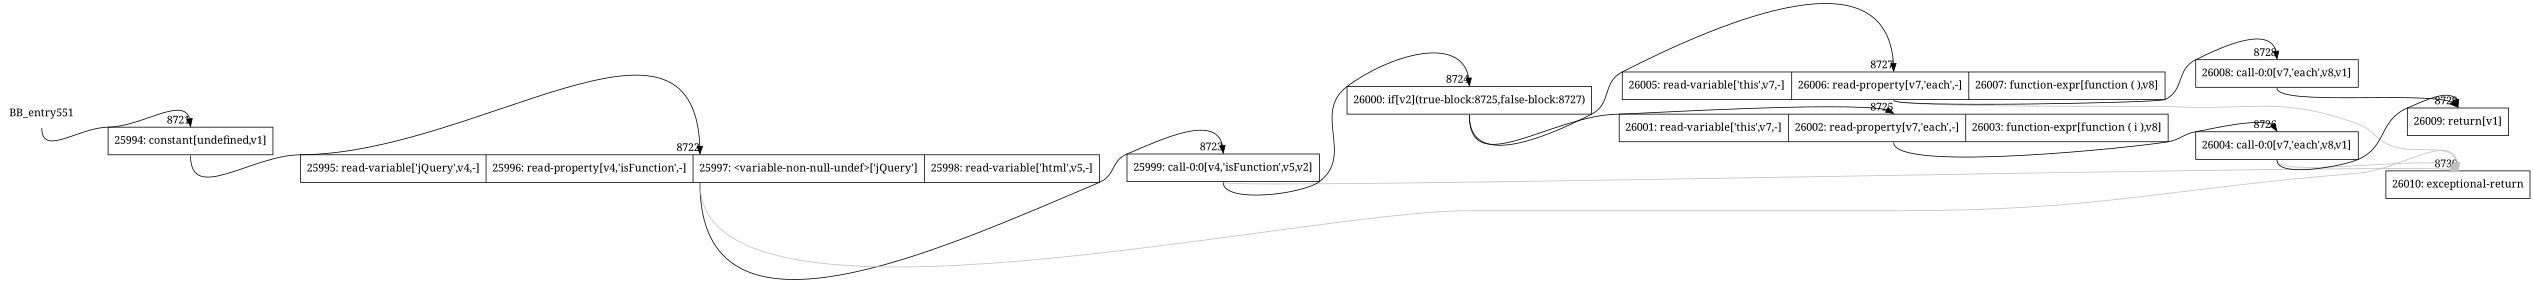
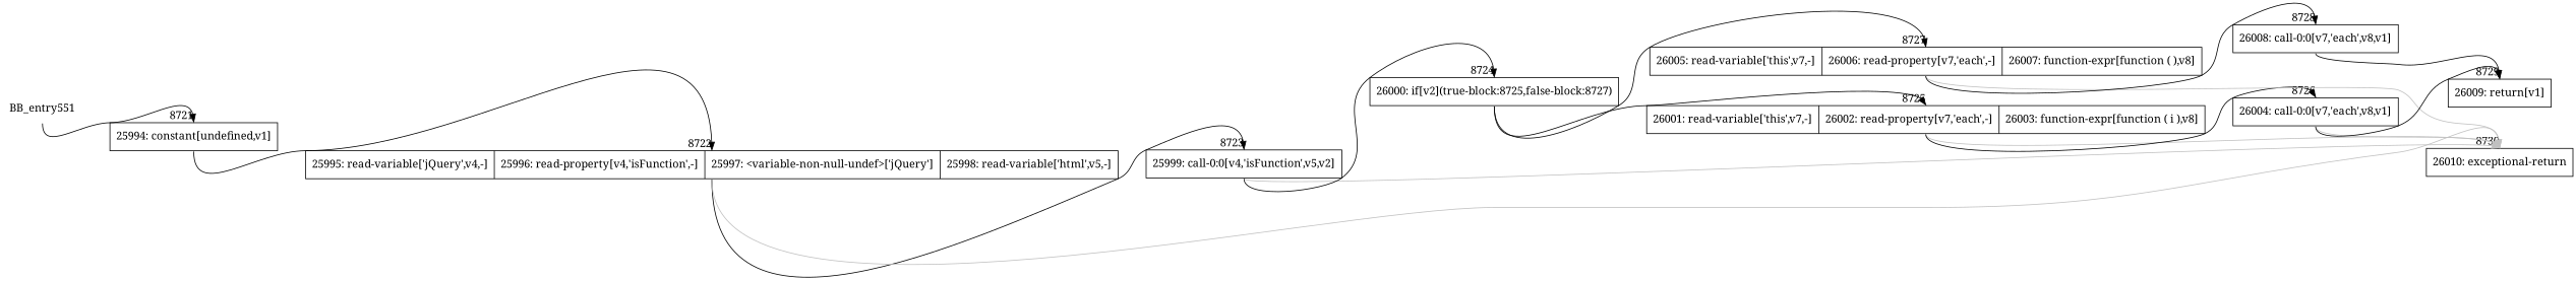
  digraph {
    fontname="Noto Serif"
    rankdir=LR
    node [fontname="Noto Serif" shape=record]
    edge [fontname="Noto Serif" headport=n tailport=s]
    n1 [label=BB_entry551 shape=none]
    n2 [label="{25994: constant[undefined,v1]}"]
    n3 [label="{25995: read-variable['jQuery',v4,-]|25996: read-property[v4,'isFunction',-]|25997: \<variable-non-null-undef\>['jQuery']|25998: read-variable['html',v5,-]}"]
    n4 [label="{25999: call-0:0[v4,'isFunction',v5,v2]}"]
    n5 [label="{26010: exceptional-return}"]
    n6 [label="{26000: if[v2](true-block:8725,false-block:8727)}"]
    n7 [label="{26001: read-variable['this',v7,-]|26002: read-property[v7,'each',-]|26003: function-expr[function ( i ),v8]}"]
    n8 [label="{26005: read-variable['this',v7,-]|26006: read-property[v7,'each',-]|26007: function-expr[function ( ),v8]}"]
    n9 [label="{26004: call-0:0[v7,'each',v8,v1]}"]
    n10 [label="{26008: call-0:0[v7,'each',v8,v1]}"]
    n11 [label="{26009: return[v1]}"]
    n1 -> n2 [headlabel="    8721"]
    n2 -> n3 [headlabel="      8722"]
    n3 -> n4 [headlabel="      8723"]
    n3 -> n5 [color=gray headlabel="      8730"]
    n4 -> n5 [color=gray]
    n4 -> n6 [headlabel="      8724"]
    n6 -> n7 [headlabel="      8725"]
    n6 -> n8 [headlabel="      8727"]
+   n7 -> n5 [color=gray]
    n7 -> n9 [headlabel="      8726"]
    n8 -> n5 [color=gray]
    n8 -> n10 [headlabel="      8728"]
    n9 -> n5 [color=gray]
    n9 -> n11 [headlabel="      8729"]
    n10 -> n11
  }
